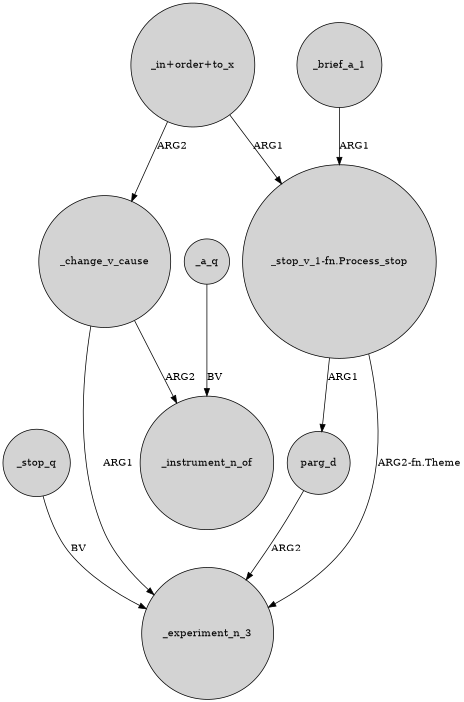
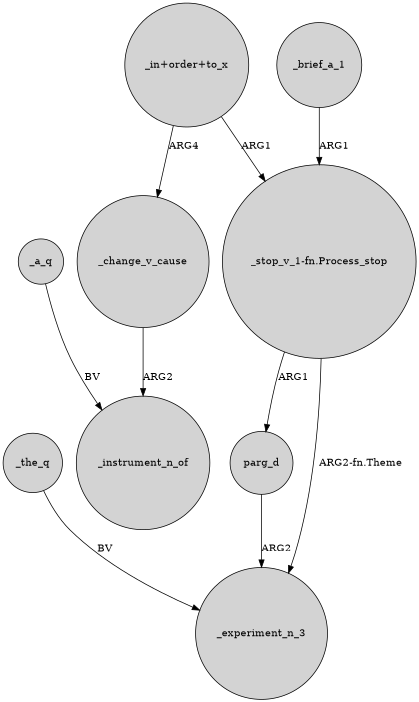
  digraph {
    node [shape=circle style=filled]
    n1 [label=_experiment_n_3]
-   _the_q [label=_stop_q]
+   _the_q
    parg_d
    "_stop_v_1-fn.Process_stop"
    "_in+order+to_x"
    _change_v_cause
    _instrument_n_of
    _a_q
    _brief_a_1
    _the_q -> n1 [label=BV]
    parg_d -> n1 [label=ARG2]
    "_stop_v_1-fn.Process_stop" -> n1 [label="ARG2-fn.Theme"]
    "_stop_v_1-fn.Process_stop" -> parg_d [label=ARG1]
    "_in+order+to_x" -> "_stop_v_1-fn.Process_stop" [label=ARG1]
-   "_in+order+to_x" -> _change_v_cause [label=ARG2]
-   _change_v_cause -> n1 [label=ARG1]
+   "_in+order+to_x" -> _change_v_cause [label=ARG4]
    _change_v_cause -> _instrument_n_of [label=ARG2]
    _a_q -> _instrument_n_of [label=BV]
    _brief_a_1 -> "_stop_v_1-fn.Process_stop" [label=ARG1]
  }
